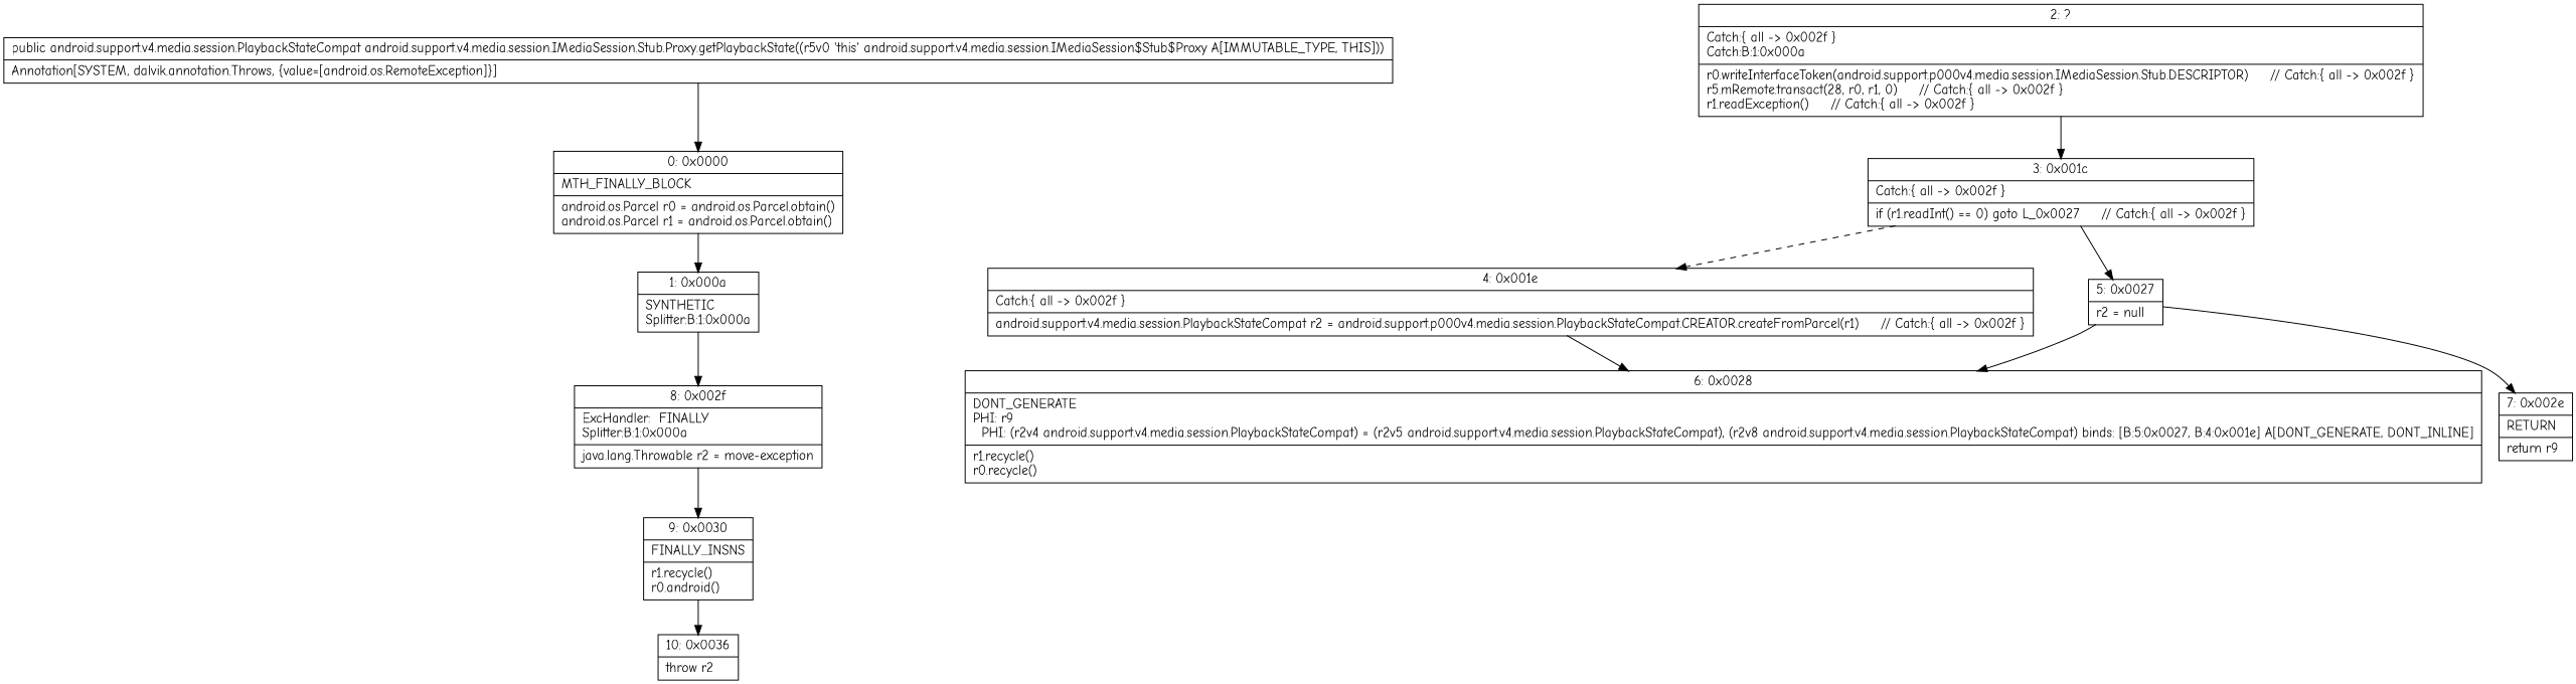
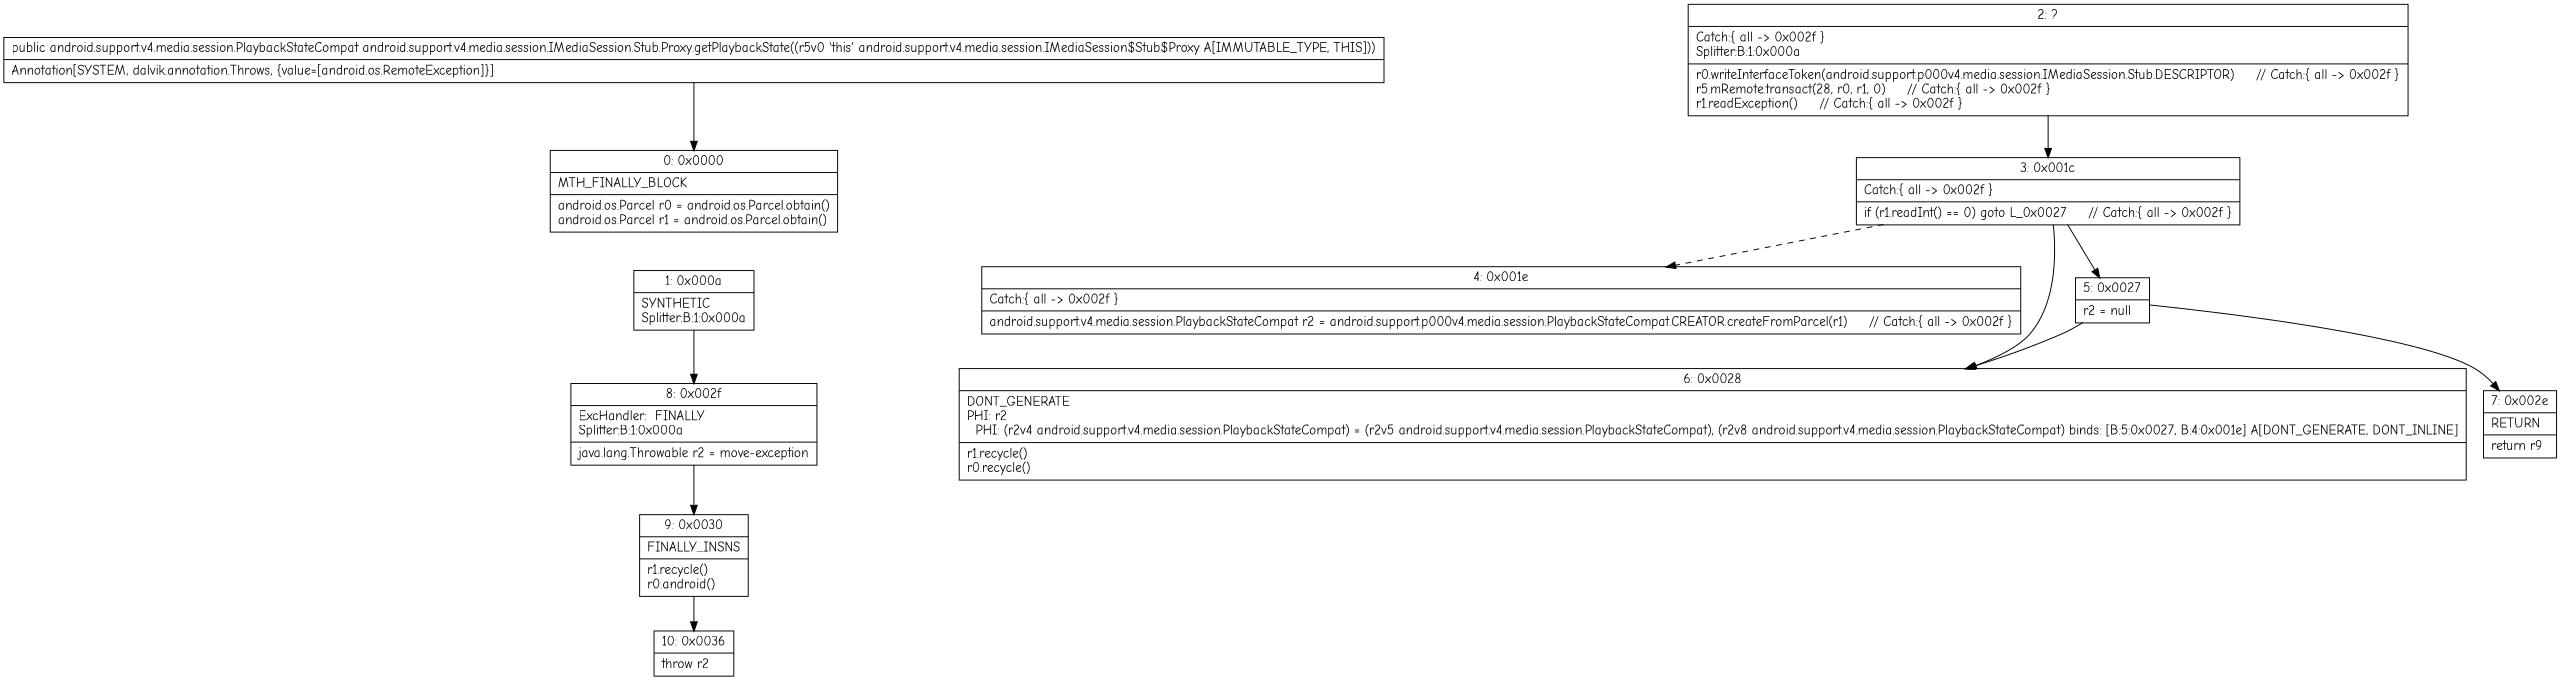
  digraph {
    fontname="Comic Neue"
    node [fontname="Comic Neue" shape=record]
    edge [fontname="Comic Neue"]
    n1 [label="{0\:\ 0x0000|MTH_FINALLY_BLOCK\l|android.os.Parcel r0 = android.os.Parcel.obtain()\landroid.os.Parcel r1 = android.os.Parcel.obtain()\l}"]
    n2 [label="{1\:\ 0x000a|SYNTHETIC\lSplitter:B:1:0x000a\l}"]
    n3 [label="{8\:\ 0x002f|ExcHandler:  FINALLY\lSplitter:B:1:0x000a\l|java.lang.Throwable r2 = move\-exception\l}"]
-   n4 [label="{2\:\ ?|Catch:\{ all \-\> 0x002f \}\lCatch:B:1:0x000a\l|r0.writeInterfaceToken(android.support.p000v4.media.session.IMediaSession.Stub.DESCRIPTOR)     \/\/ Catch:\{ all \-\> 0x002f \}\lr5.mRemote.transact(28, r0, r1, 0)     \/\/ Catch:\{ all \-\> 0x002f \}\lr1.readException()     \/\/ Catch:\{ all \-\> 0x002f \}\l}"]
+   n4 [label="{2\:\ ?|Catch:\{ all \-\> 0x002f \}\lSplitter:B:1:0x000a\l|r0.writeInterfaceToken(android.support.p000v4.media.session.IMediaSession.Stub.DESCRIPTOR)     \/\/ Catch:\{ all \-\> 0x002f \}\lr5.mRemote.transact(28, r0, r1, 0)     \/\/ Catch:\{ all \-\> 0x002f \}\lr1.readException()     \/\/ Catch:\{ all \-\> 0x002f \}\l}"]
    n5 [label="{3\:\ 0x001c|Catch:\{ all \-\> 0x002f \}\l|if (r1.readInt() == 0) goto L_0x0027     \/\/ Catch:\{ all \-\> 0x002f \}\l}"]
    n6 [label="{9\:\ 0x0030|FINALLY_INSNS\l|r1.recycle()\lr0.android()\l}"]
    n7 [label="{4\:\ 0x001e|Catch:\{ all \-\> 0x002f \}\l|android.support.v4.media.session.PlaybackStateCompat r2 = android.support.p000v4.media.session.PlaybackStateCompat.CREATOR.createFromParcel(r1)     \/\/ Catch:\{ all \-\> 0x002f \}\l}"]
    n8 [label="{5\:\ 0x0027|r2 = null\l}"]
-   n9 [label="{6\:\ 0x0028|DONT_GENERATE\lPHI: r9 \l  PHI: (r2v4 android.support.v4.media.session.PlaybackStateCompat) = (r2v5 android.support.v4.media.session.PlaybackStateCompat), (r2v8 android.support.v4.media.session.PlaybackStateCompat) binds: [B:5:0x0027, B:4:0x001e] A[DONT_GENERATE, DONT_INLINE]\l|r1.recycle()\lr0.recycle()\l}"]
+   n9 [label="{6\:\ 0x0028|DONT_GENERATE\lPHI: r2 \l  PHI: (r2v4 android.support.v4.media.session.PlaybackStateCompat) = (r2v5 android.support.v4.media.session.PlaybackStateCompat), (r2v8 android.support.v4.media.session.PlaybackStateCompat) binds: [B:5:0x0027, B:4:0x001e] A[DONT_GENERATE, DONT_INLINE]\l|r1.recycle()\lr0.recycle()\l}"]
    n10 [label="{7\:\ 0x002e|RETURN\l|return r9\l}"]
    n11 [label="{10\:\ 0x0036|throw r2\l}"]
    n12 [label="{public android.support.v4.media.session.PlaybackStateCompat android.support.v4.media.session.IMediaSession.Stub.Proxy.getPlaybackState((r5v0 'this' android.support.v4.media.session.IMediaSession$Stub$Proxy A[IMMUTABLE_TYPE, THIS]))  | Annotation[SYSTEM, dalvik.annotation.Throws, \{value=[android.os.RemoteException]\}]\l}"]
-   n1 -> n2
    n2 -> n3
    n3 -> n6
    n4 -> n5
    n5 -> n7 [style=dashed]
    n5 -> n8
    n6 -> n11
-   n7 -> n9
+   n5 -> n9
    n8 -> n9
    n8 -> n10
    n12 -> n1
  }
